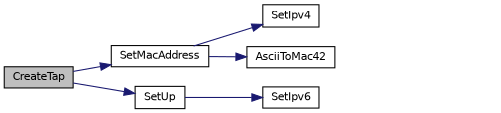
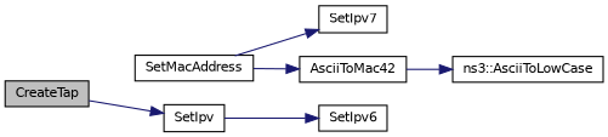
  digraph {
    rankdir=LR
    node [color=black fillcolor=white fontname=Helvetica fontsize=10 shape=record style=filled]
    edge [color=midnightblue fontname=Helvetica fontsize=10 labelfontname=Helvetica labelfontsize=10 style=solid]
    n1 [fillcolor=grey75 fontcolor=black height=0.2 label=CreateTap width=0.4]
    n2 [height=0.2 label=SetMacAddress width=0.4]
-   n3 [height=0.2 label=SetUp width=0.4]
-   n4 [height=0.2 label=SetIpv4 width=0.4]
+   n3 [height=0.2 label=SetIpv width=0.4]
+   n4 [height=0.2 label=SetIpv7 width=0.4]
    n5 [height=0.2 label=SetIpv6 width=0.4]
    n6 [height=0.2 label=AsciiToMac42 width=0.4]
-   n1 -> n2
+   n7 [height=0.2 label="ns3::AsciiToLowCase" width=0.4]
    n1 -> n3
    n2 -> n4
    n2 -> n6
    n3 -> n5
+   n6 -> n7
  }
